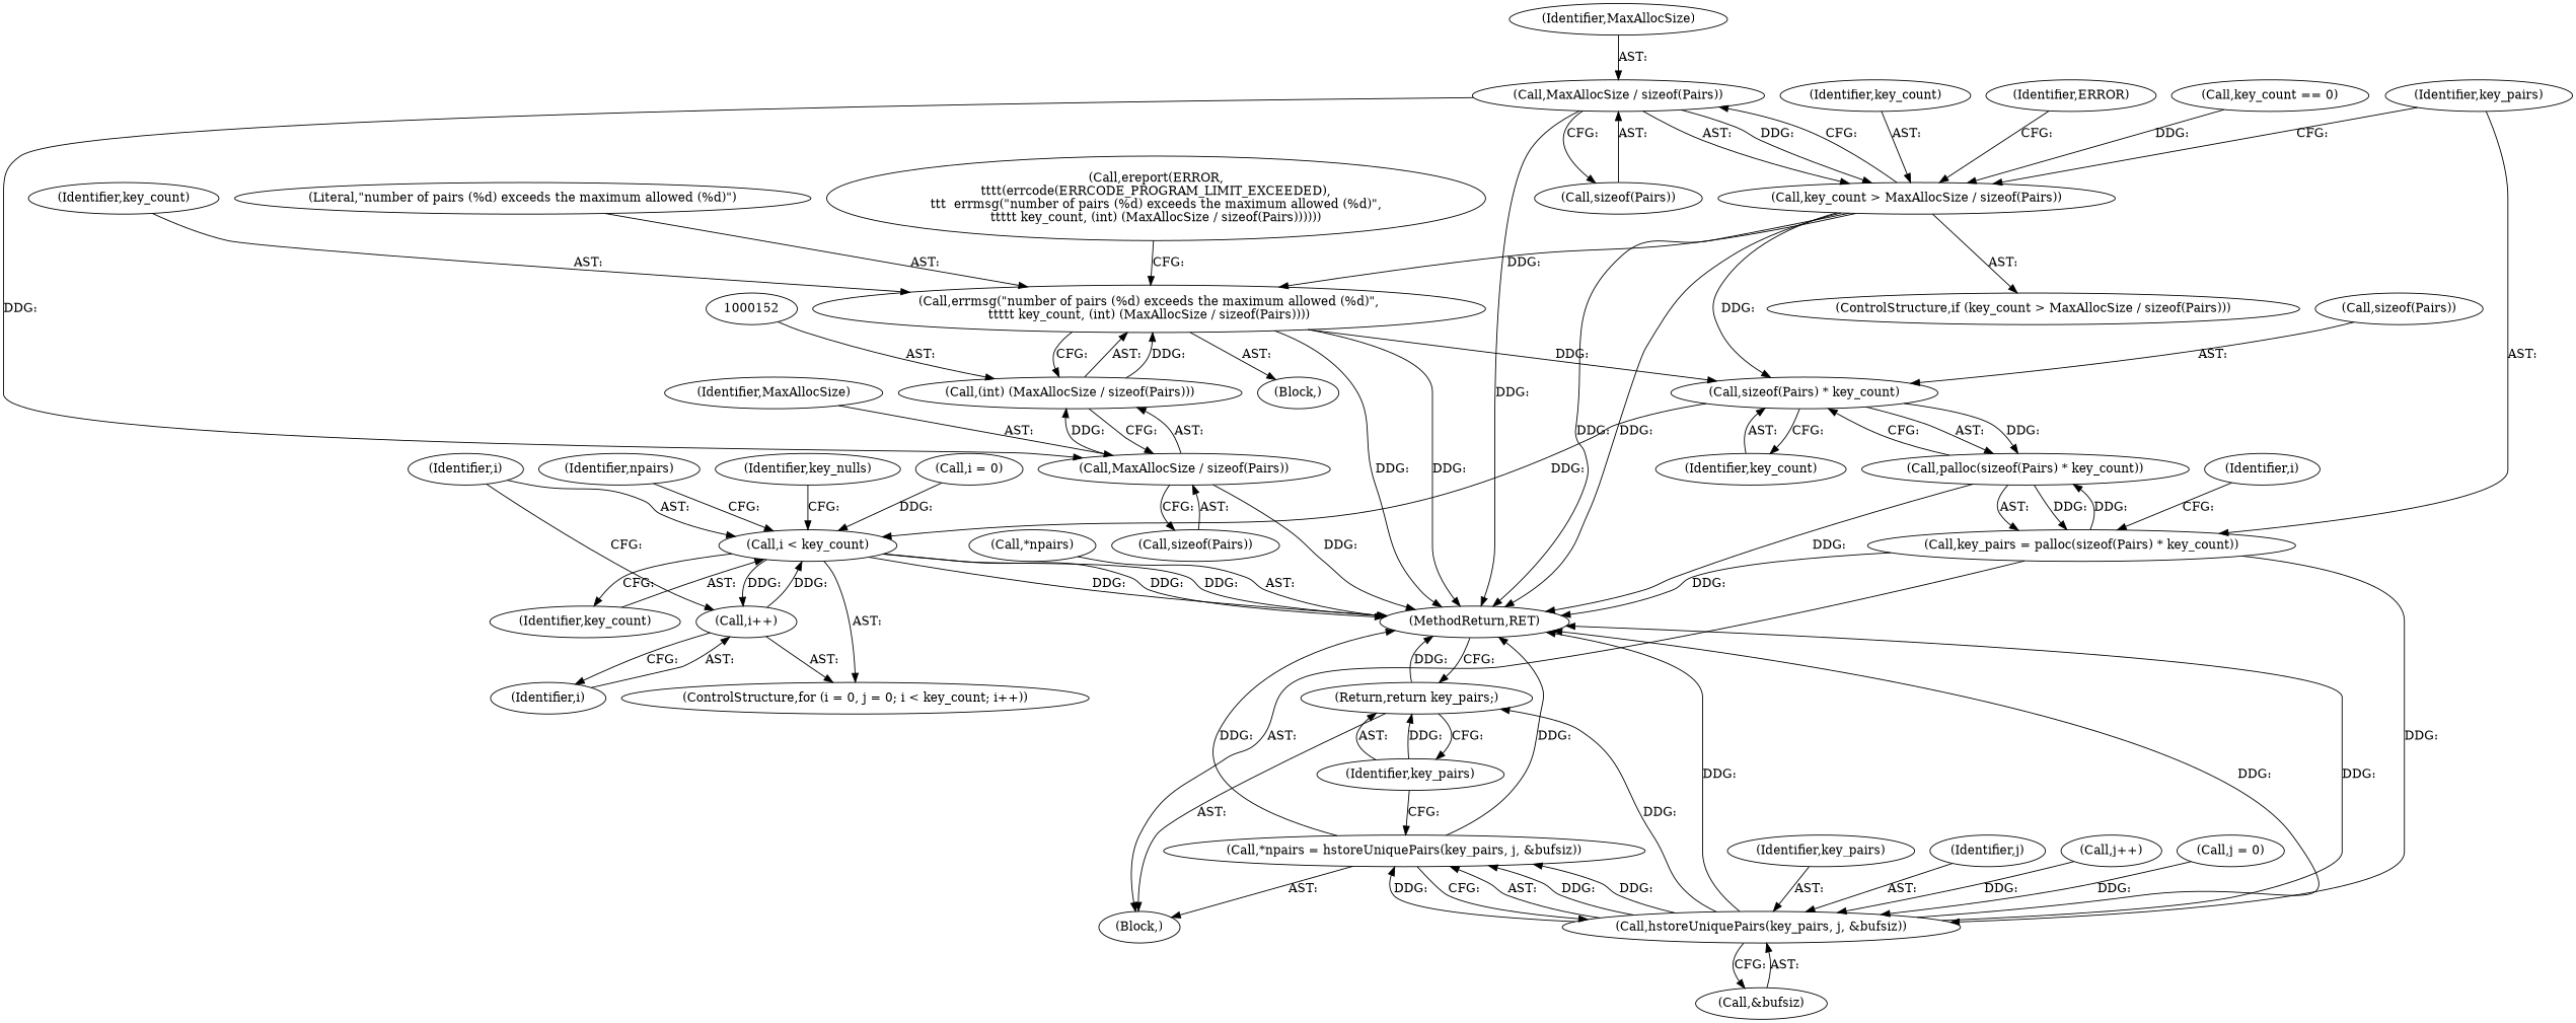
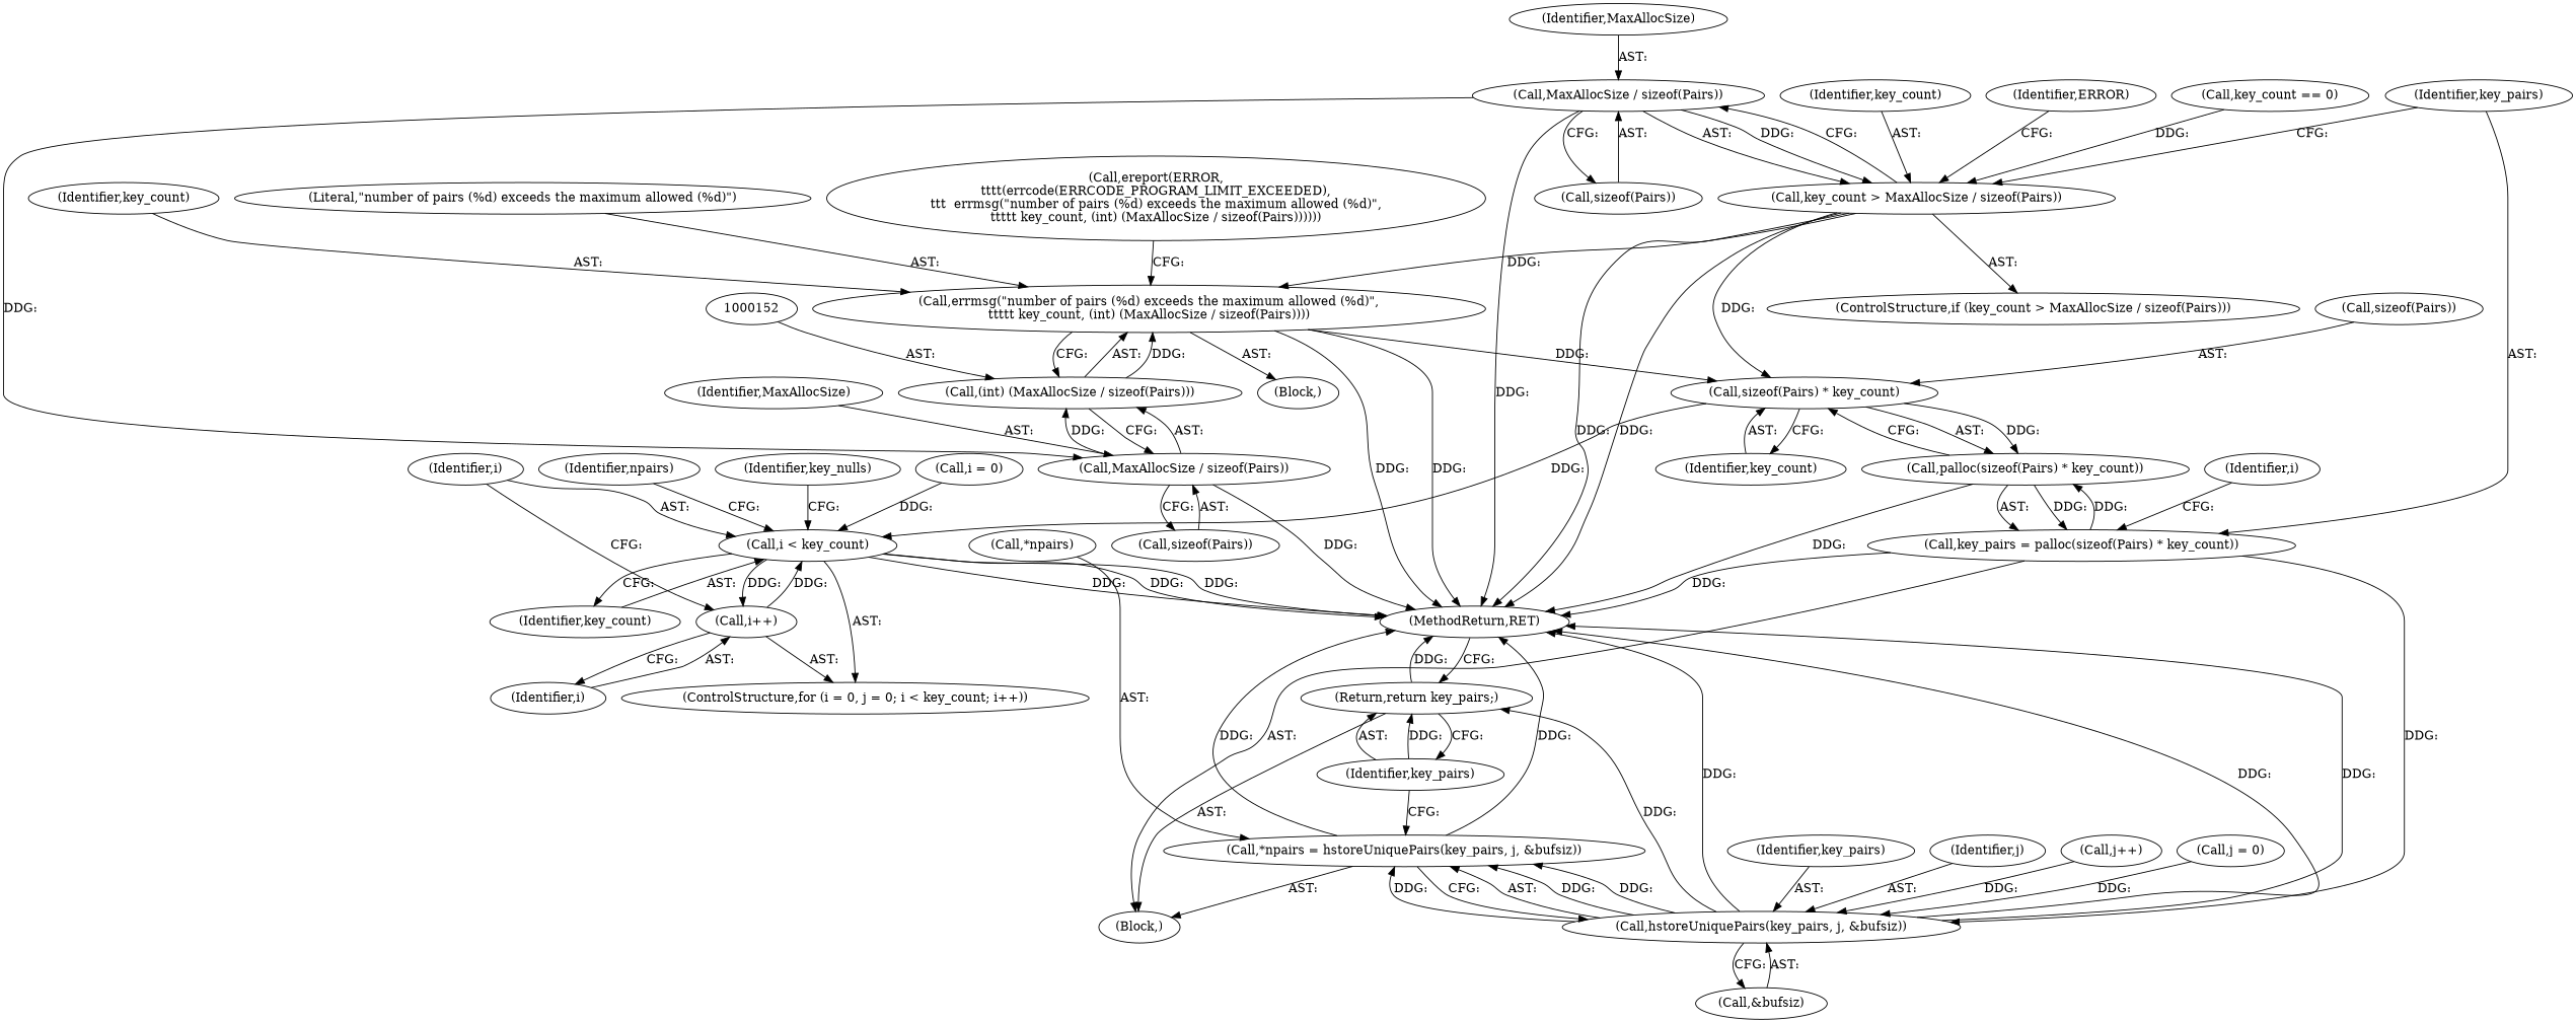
  digraph {
    n1 [label="(Call,MaxAllocSize / sizeof(Pairs))"]
    n2 [label="(Call,key_count > MaxAllocSize / sizeof(Pairs))"]
    n3 [label="(Call,MaxAllocSize / sizeof(Pairs))"]
    n4 [label="(Call,sizeof(Pairs))"]
    n5 [label="(MethodReturn,RET)"]
    n6 [label="(Call,errmsg(\"number of pairs (%d) exceeds the maximum allowed (%d)\",\n\t\t\t\t\t key_count, (int) (MaxAllocSize / sizeof(Pairs))))"]
    n7 [label="(Call,sizeof(Pairs) * key_count)"]
    n8 [label="(ControlStructure,if (key_count > MaxAllocSize / sizeof(Pairs)))"]
    n9 [label="(Call,(int) (MaxAllocSize / sizeof(Pairs)))"]
    n10 [label="(Call,sizeof(Pairs))"]
    n11 [label="(Return,return key_pairs;)"]
    n12 [label="(Block,)"]
    n13 [label="(Call,palloc(sizeof(Pairs) * key_count))"]
    n14 [label="(Call,i < key_count)"]
    n15 [label="(Identifier,key_count)"]
    n16 [label="(Call,key_pairs = palloc(sizeof(Pairs) * key_count))"]
    n17 [label="(Call,i++)"]
    n18 [label="(Identifier,key_count)"]
    n19 [label="(ControlStructure,for (i = 0, j = 0; i < key_count; i++))"]
    n20 [label="(Call,hstoreUniquePairs(key_pairs, j, &bufsiz))"]
    n21 [label="(Block,)"]
    n22 [label="(Call,*npairs = hstoreUniquePairs(key_pairs, j, &bufsiz))"]
    n23 [label="(Call,&bufsiz)"]
    n24 [label="(Identifier,key_pairs)"]
    n25 [label="(Identifier,i)"]
    n26 [label="(Identifier,key_count)"]
    n27 [label="(Call,*npairs)"]
    n28 [label="(Identifier,i)"]
    n29 [label="(Identifier,ERROR)"]
    n30 [label="(Call,i = 0)"]
    n31 [label="(Identifier,key_pairs)"]
    n32 [label="(Identifier,i)"]
    n33 [label="(Identifier,key_count)"]
    n34 [label="(Identifier,j)"]
    n35 [label="(Literal,\"number of pairs (%d) exceeds the maximum allowed (%d)\")"]
    n36 [label="(Identifier,npairs)"]
    n37 [label="(Call,sizeof(Pairs))"]
    n38 [label="(Identifier,key_pairs)"]
    n39 [label="(Identifier,key_nulls)"]
    n40 [label="(Call,j++)"]
    n41 [label="(Call,j = 0)"]
    n42 [label="(Call,ereport(ERROR,\n\t\t\t\t(errcode(ERRCODE_PROGRAM_LIMIT_EXCEEDED),\n\t\t\t  errmsg(\"number of pairs (%d) exceeds the maximum allowed (%d)\",\n\t\t\t\t\t key_count, (int) (MaxAllocSize / sizeof(Pairs))))))"]
    n43 [label="(Identifier,MaxAllocSize)"]
    n44 [label="(Call,key_count == 0)"]
    n45 [label="(Identifier,MaxAllocSize)"]
    1000152
    n1 -> n2 [label="AST: "]
    n1 -> n2 [label="DDG: "]
    n1 -> n3 [label="DDG: "]
    n1 -> n4 [label="CFG: "]
    n1 -> n5 [label="DDG: "]
    n2 -> n1 [label="CFG: "]
    n2 -> n5 [label="DDG: "]
    n2 -> n5 [label="DDG: "]
    n2 -> n6 [label="DDG: "]
    n2 -> n7 [label="DDG: "]
    n2 -> n8 [label="AST: "]
    n3 -> n5 [label="DDG: "]
    n3 -> n9 [label="AST: "]
    n3 -> n9 [label="DDG: "]
    n3 -> n10 [label="CFG: "]
    n4 -> n1 [label="AST: "]
    n5 -> n11 [label="CFG: "]
    n6 -> n5 [label="DDG: "]
    n6 -> n5 [label="DDG: "]
    n6 -> n7 [label="DDG: "]
    n6 -> n9 [label="CFG: "]
    n6 -> n12 [label="AST: "]
    n7 -> n13 [label="AST: "]
    n7 -> n13 [label="DDG: "]
    n7 -> n14 [label="DDG: "]
    n7 -> n15 [label="CFG: "]
    n9 -> n3 [label="CFG: "]
    n9 -> n6 [label="AST: "]
    n9 -> n6 [label="DDG: "]
    n10 -> n3 [label="AST: "]
    n11 -> n5 [label="DDG: "]
    n11 -> n21 [label="AST: "]
    n11 -> n24 [label="CFG: "]
    n13 -> n5 [label="DDG: "]
    n13 -> n7 [label="CFG: "]
    n13 -> n16 [label="AST: "]
    n13 -> n16 [label="DDG: "]
    n14 -> n5 [label="DDG: "]
    n14 -> n5 [label="DDG: "]
    n14 -> n5 [label="DDG: "]
    n14 -> n17 [label="DDG: "]
    n14 -> n18 [label="CFG: "]
    n14 -> n19 [label="AST: "]
    n15 -> n7 [label="AST: "]
    n16 -> n5 [label="DDG: "]
    n16 -> n13 [label="DDG: "]
    n16 -> n20 [label="DDG: "]
    n16 -> n21 [label="AST: "]
    n17 -> n14 [label="DDG: "]
    n17 -> n19 [label="AST: "]
    n17 -> n25 [label="CFG: "]
    n18 -> n14 [label="AST: "]
    n20 -> n5 [label="DDG: "]
    n20 -> n5 [label="DDG: "]
    n20 -> n5 [label="DDG: "]
    n20 -> n11 [label="DDG: "]
    n20 -> n22 [label="AST: "]
    n20 -> n22 [label="DDG: "]
    n20 -> n22 [label="DDG: "]
    n20 -> n22 [label="DDG: "]
    n20 -> n23 [label="CFG: "]
    n22 -> n5 [label="DDG: "]
    n22 -> n5 [label="DDG: "]
    n22 -> n20 [label="CFG: "]
    n22 -> n21 [label="AST: "]
    n23 -> n20 [label="AST: "]
    n24 -> n11 [label="AST: "]
    n24 -> n11 [label="DDG: "]
    n24 -> n22 [label="CFG: "]
    n25 -> n17 [label="AST: "]
    n26 -> n2 [label="AST: "]
-   n27 -> n5 [label="AST: "]
+   n27 -> n22 [label="AST: "]
    n28 -> n16 [label="CFG: "]
    n29 -> n2 [label="CFG: "]
    n30 -> n14 [label="DDG: "]
    n31 -> n20 [label="AST: "]
    n32 -> n14 [label="AST: "]
    n32 -> n17 [label="CFG: "]
    n33 -> n6 [label="AST: "]
    n34 -> n20 [label="AST: "]
    n35 -> n6 [label="AST: "]
    n36 -> n14 [label="CFG: "]
    n37 -> n7 [label="AST: "]
    n38 -> n2 [label="CFG: "]
    n38 -> n16 [label="AST: "]
    n39 -> n14 [label="CFG: "]
    n40 -> n20 [label="DDG: "]
    n41 -> n20 [label="DDG: "]
    n42 -> n6 [label="CFG: "]
    n43 -> n3 [label="AST: "]
    n44 -> n2 [label="DDG: "]
    n45 -> n1 [label="AST: "]
    1000152 -> n9 [label="AST: "]
  }
